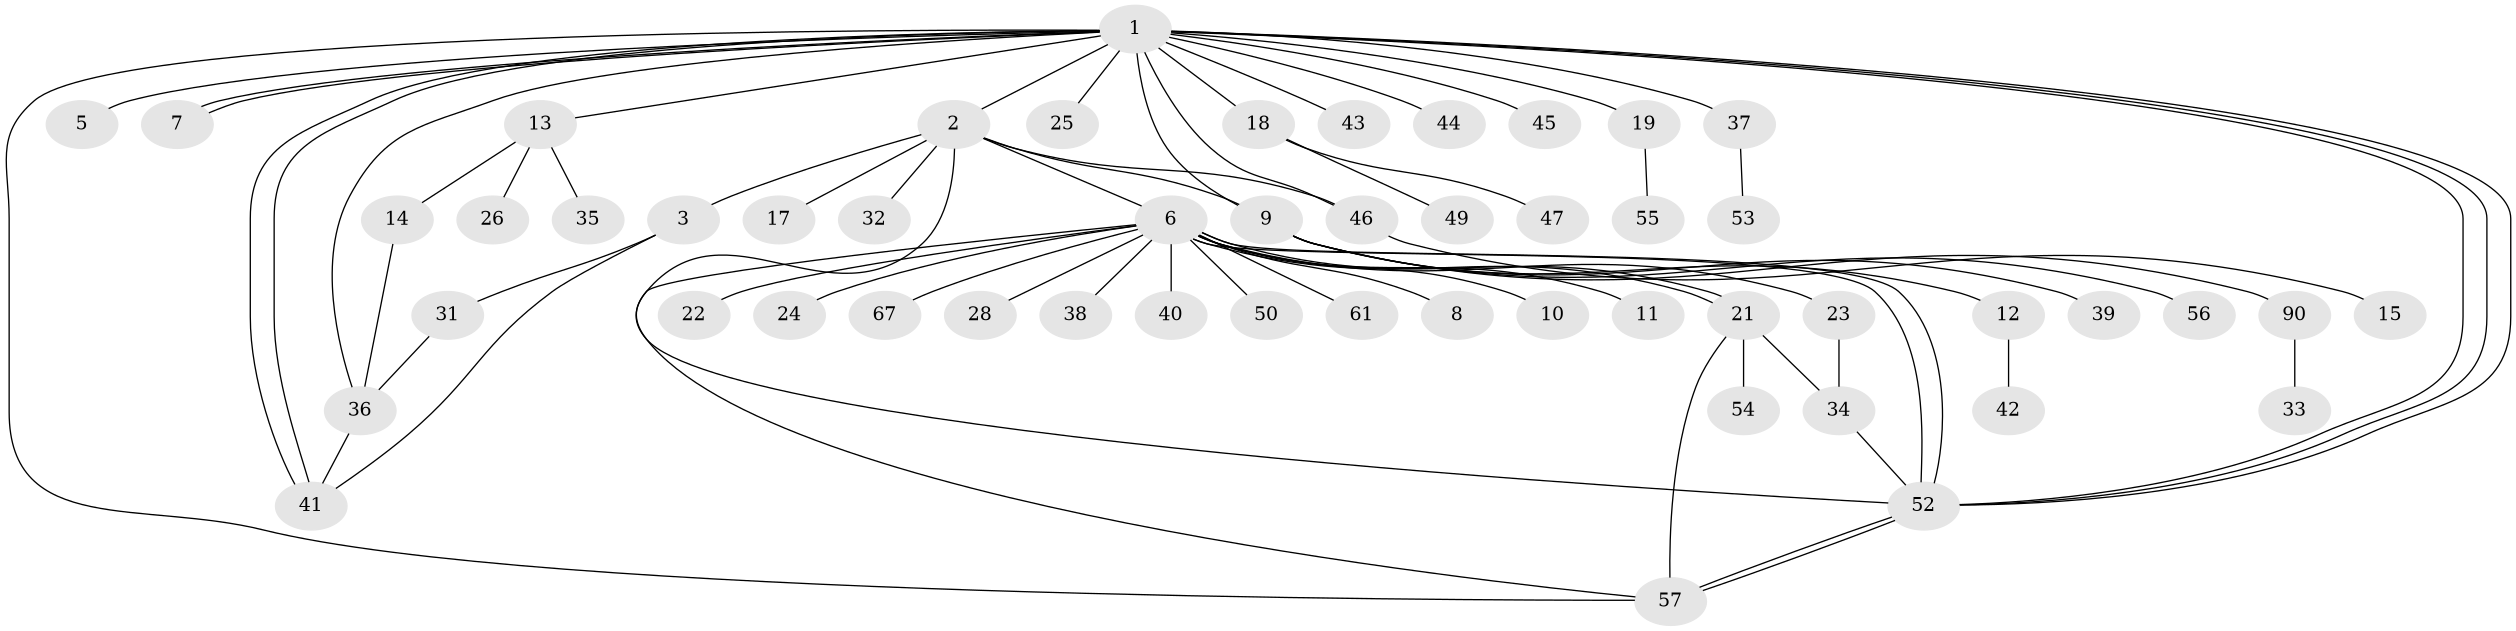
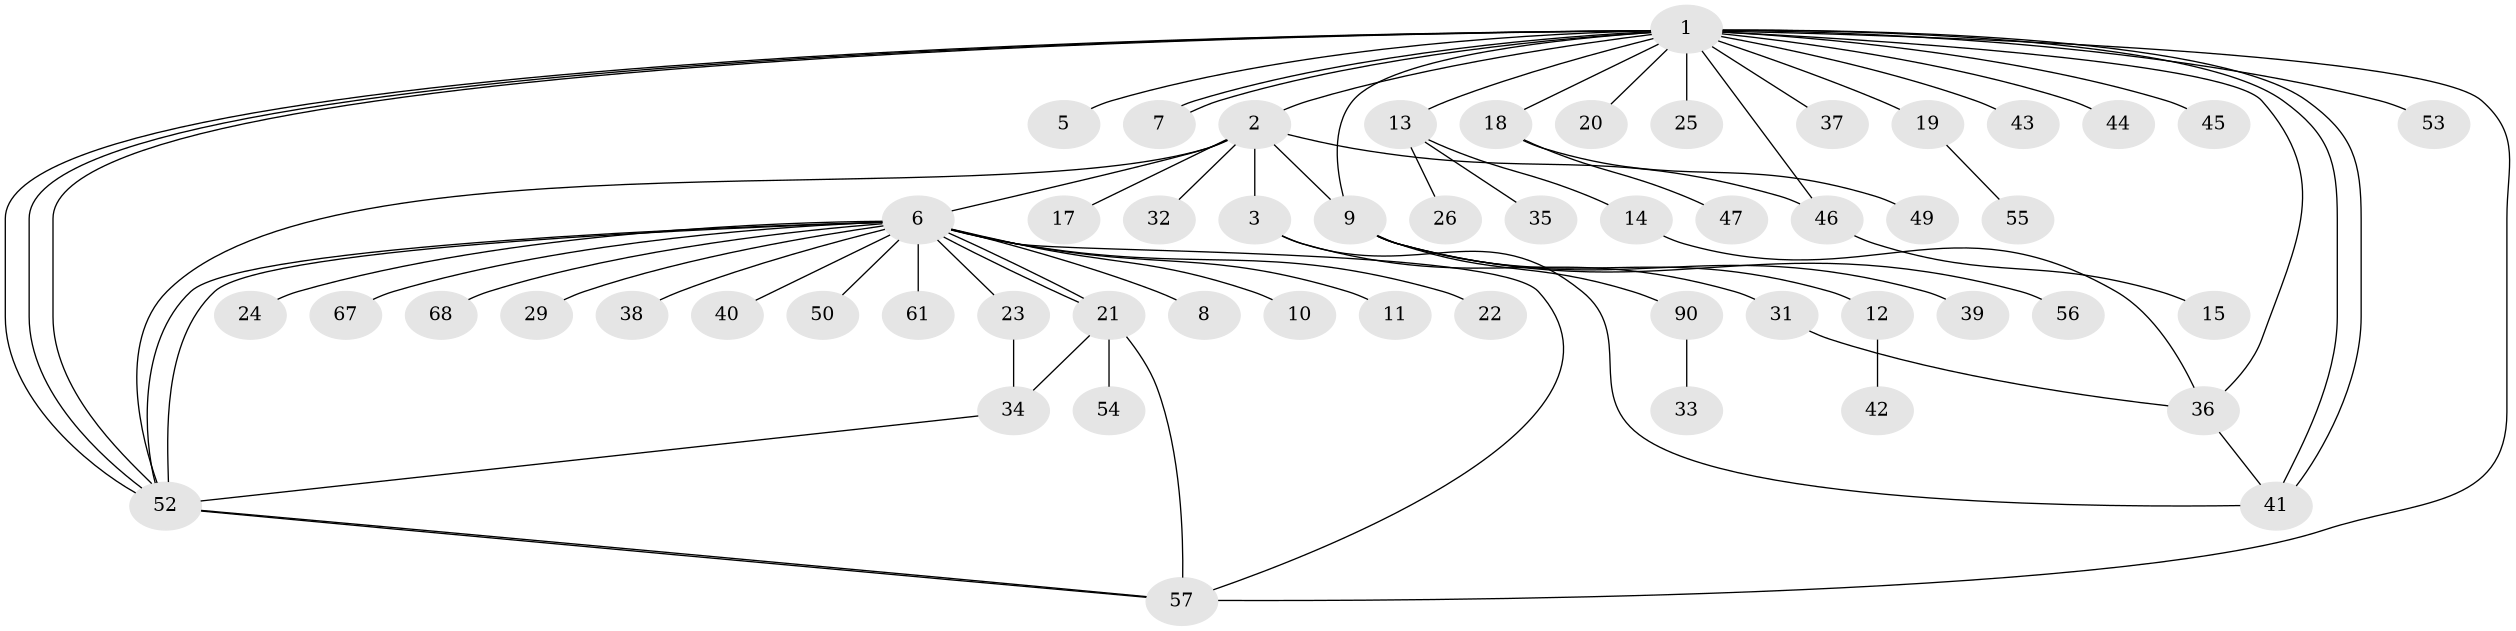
  graph {
    node [color=gray90 style=filled]
    1
    2
    5
    7
    9
    13
    18
    19
+   20
    25
    36
    37
    41
    43
    44
    45
    46
    52
    53
    57
    3
    6
    17
    32
    12
    n26 [label=90]
    39
    56
    35
    14
    26
    47
    49
    55
    15
    31
    8
    10
    11
    21
    22
    23
    24
    n44 [label=67]
-   28
+   28 [label=68]
+   29
    38
    40
    50
    n50 [label=61]
    34
    54
    42
    33
    1 -- 2
    1 -- 5
    1 -- 7
    1 -- 7
    1 -- 9
    1 -- 13
    1 -- 18
    1 -- 19
+   1 -- 20
    1 -- 25
    1 -- 36
    1 -- 37
    1 -- 41
    1 -- 41
    1 -- 43
    1 -- 44
    1 -- 45
    1 -- 46
    1 -- 52
    1 -- 52
    1 -- 52
-   37 -- 53
+   1 -- 53
    1 -- 57
    2 -- 9
    2 -- 46
    2 -- 52
    2 -- 3
    2 -- 6
    2 -- 17
    2 -- 32
    9 -- 12
    9 -- n26
    9 -- 39
    9 -- 56
    13 -- 35
    13 -- 14
    13 -- 26
    18 -- 47
    18 -- 49
    19 -- 55
    36 -- 41
    46 -- 15
    52 -- 57
    52 -- 57
    3 -- 41
    3 -- 31
    6 -- 52
    6 -- 52
    6 -- 57
    6 -- 8
    6 -- 10
    6 -- 11
    6 -- 21
    6 -- 21
    6 -- 22
    6 -- 23
    6 -- 24
    6 -- n44
    6 -- 28
+   6 -- 29
    6 -- 38
    6 -- 40
    6 -- 50
    6 -- n50
    12 -- 42
    n26 -- 33
    14 -- 36
    31 -- 36
    21 -- 57
    21 -- 34
    21 -- 54
    23 -- 34
    34 -- 52
  }
